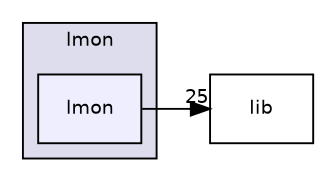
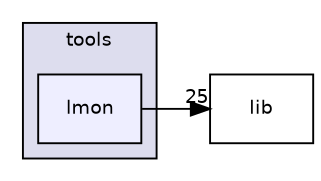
  digraph {
    compound=true
    rankdir=LR
    node [fontname=Helvetica fontsize=10 shape=box]
    n1 [fillcolor="#eeeeff" label=lmon pencolor=black style=filled]
    n2 [label=lib]
    subgraph cluster_1 {
      bgcolor="#ddddee"
      fontname=Helvetica
      fontsize=10
-     label=lmon
+     label=tools
      pencolor=black
      n1
    }
    n1 -> n2 [headlabel=25 labeldistance=1.5 labelfontname=Helvetica labelfontsize=10]
  }
